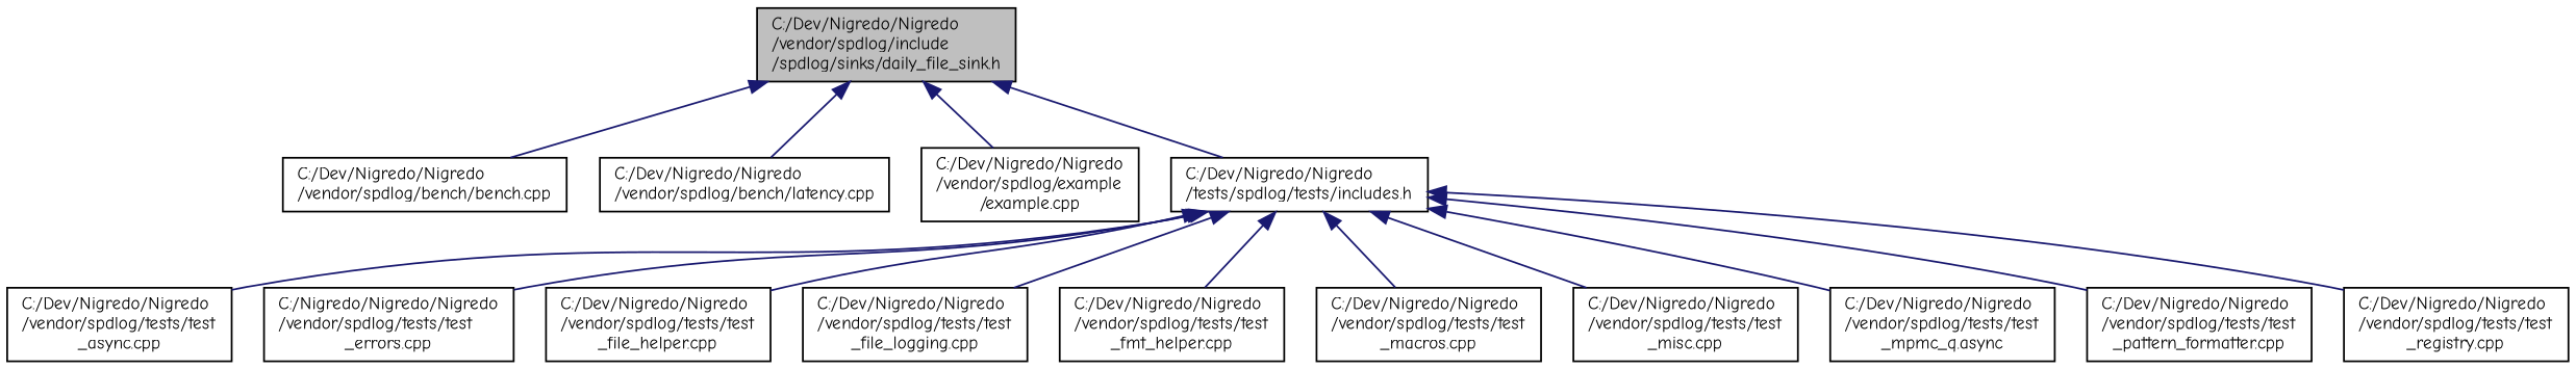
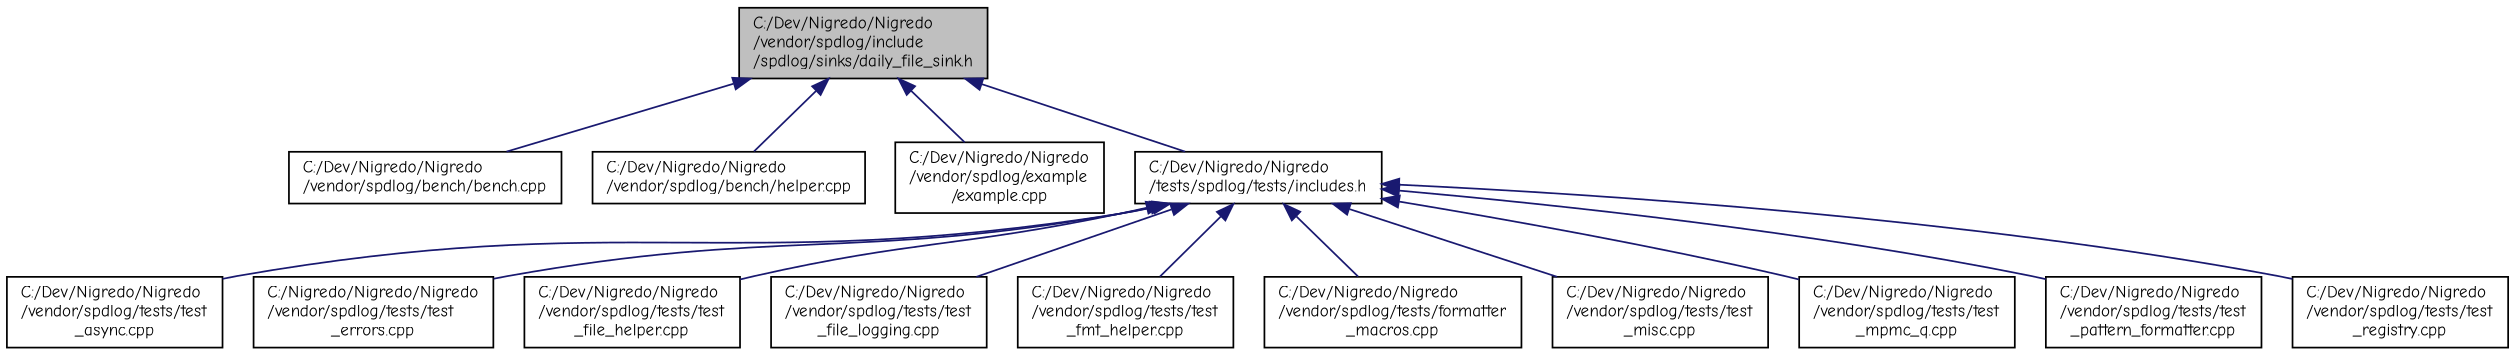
  digraph {
    fontname="Comic Neue"
    node [color=black fillcolor=white fontname="Comic Neue" fontsize=10 shape=record style=filled]
    edge [color=midnightblue dir=back fontname="Comic Neue" fontsize=10 labelfontname=Helvetica labelfontsize=10 style=solid]
    n1 [fillcolor=grey75 fontcolor=black height=0.2 label="C:/Dev/Nigredo/Nigredo\l/vendor/spdlog/include\l/spdlog/sinks/daily_file_sink.h" width=0.4]
    n2 [height=0.2 label="C:/Dev/Nigredo/Nigredo\l/vendor/spdlog/bench/bench.cpp" width=0.4]
-   n3 [height=0.2 label="C:/Dev/Nigredo/Nigredo\l/vendor/spdlog/bench/latency.cpp" width=0.4]
+   n3 [height=0.2 label="C:/Dev/Nigredo/Nigredo\l/vendor/spdlog/bench/helper.cpp" width=0.4]
    n4 [height=0.2 label="C:/Dev/Nigredo/Nigredo\l/vendor/spdlog/example\l/example.cpp" width=0.4]
    n5 [height=0.2 label="C:/Dev/Nigredo/Nigredo\l/tests/spdlog/tests/includes.h" width=0.4]
    n6 [height=0.2 label="C:/Dev/Nigredo/Nigredo\l/vendor/spdlog/tests/test\l_async.cpp" width=0.4]
    n7 [height=0.2 label="C:/Nigredo/Nigredo/Nigredo\l/vendor/spdlog/tests/test\l_errors.cpp" width=0.4]
    n8 [height=0.2 label="C:/Dev/Nigredo/Nigredo\l/vendor/spdlog/tests/test\l_file_helper.cpp" width=0.4]
    n9 [height=0.2 label="C:/Dev/Nigredo/Nigredo\l/vendor/spdlog/tests/test\l_file_logging.cpp" width=0.4]
    n10 [height=0.2 label="C:/Dev/Nigredo/Nigredo\l/vendor/spdlog/tests/test\l_fmt_helper.cpp" width=0.4]
-   n11 [height=0.2 label="C:/Dev/Nigredo/Nigredo\l/vendor/spdlog/tests/test\l_macros.cpp" width=0.4]
+   n11 [height=0.2 label="C:/Dev/Nigredo/Nigredo\l/vendor/spdlog/tests/formatter\l_macros.cpp" width=0.4]
    n12 [height=0.2 label="C:/Dev/Nigredo/Nigredo\l/vendor/spdlog/tests/test\l_misc.cpp" width=0.4]
-   n13 [height=0.2 label="C:/Dev/Nigredo/Nigredo\l/vendor/spdlog/tests/test\l_mpmc_q.async" width=0.4]
+   n13 [height=0.2 label="C:/Dev/Nigredo/Nigredo\l/vendor/spdlog/tests/test\l_mpmc_q.cpp" width=0.4]
    n14 [height=0.2 label="C:/Dev/Nigredo/Nigredo\l/vendor/spdlog/tests/test\l_pattern_formatter.cpp" width=0.4]
    n15 [height=0.2 label="C:/Dev/Nigredo/Nigredo\l/vendor/spdlog/tests/test\l_registry.cpp" width=0.4]
    n1 -> n2
    n1 -> n3
    n1 -> n4
    n1 -> n5
    n5 -> n6
    n5 -> n7
    n5 -> n8
    n5 -> n9
    n5 -> n10
    n5 -> n11
    n5 -> n12
    n5 -> n13
    n5 -> n14
    n5 -> n15
  }
